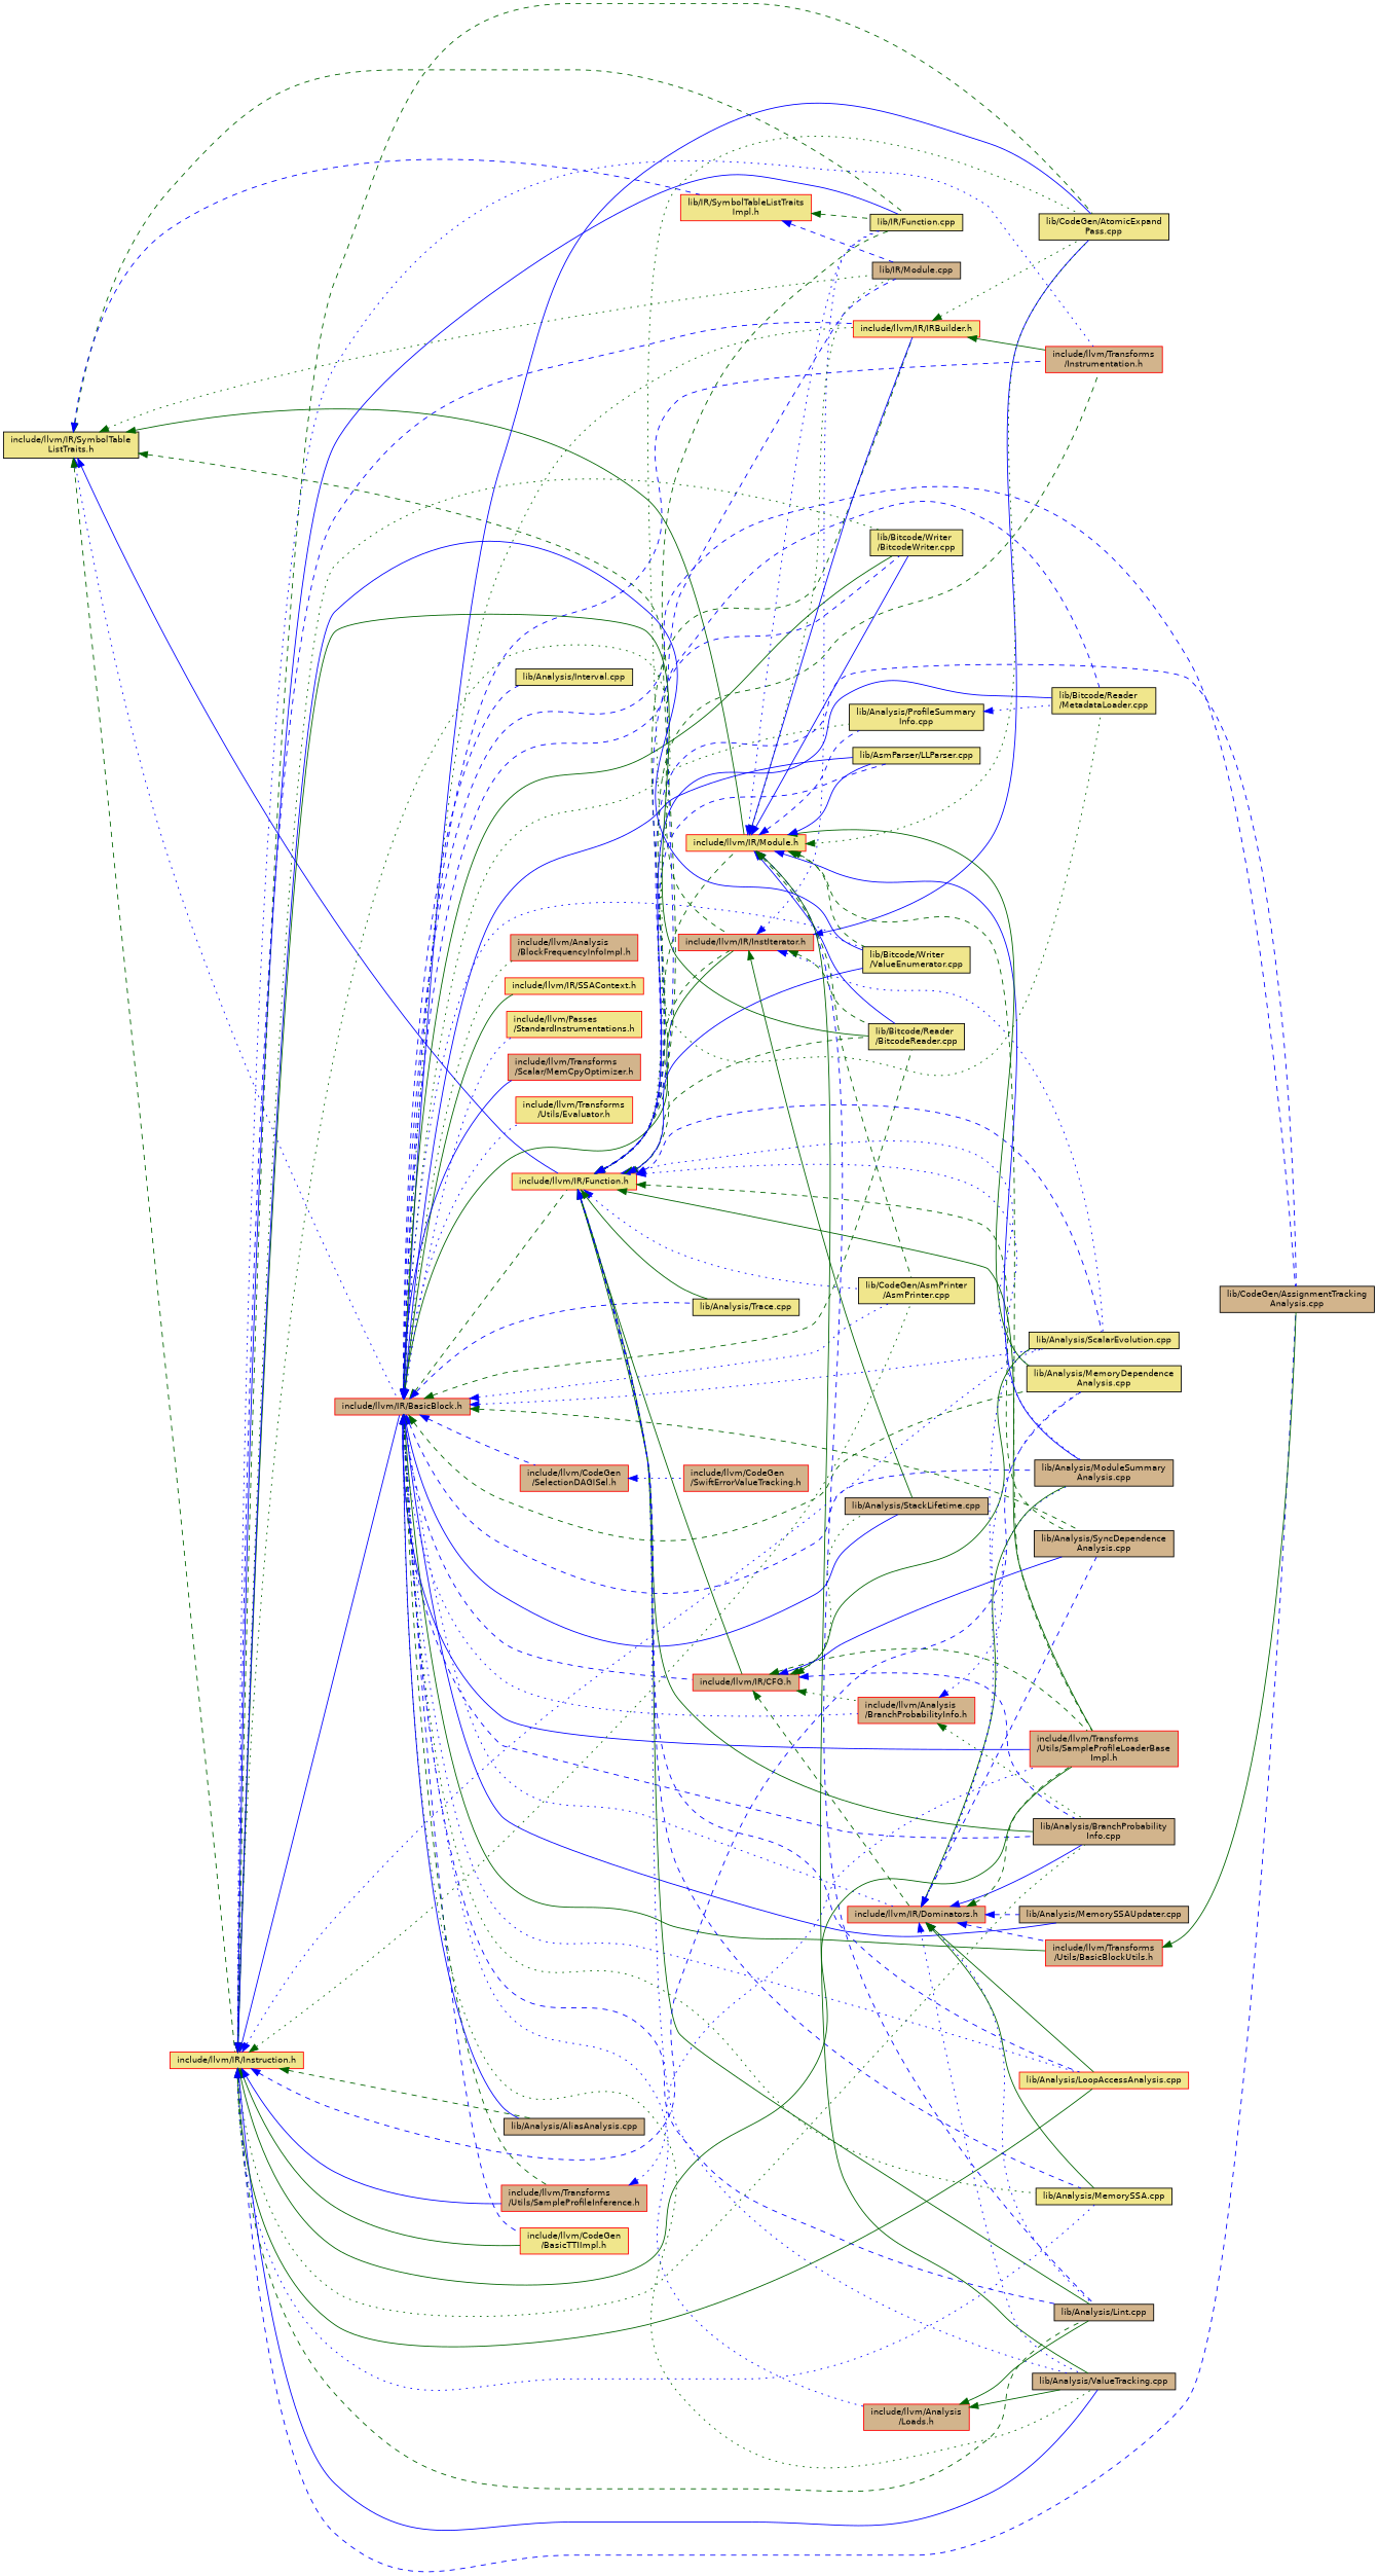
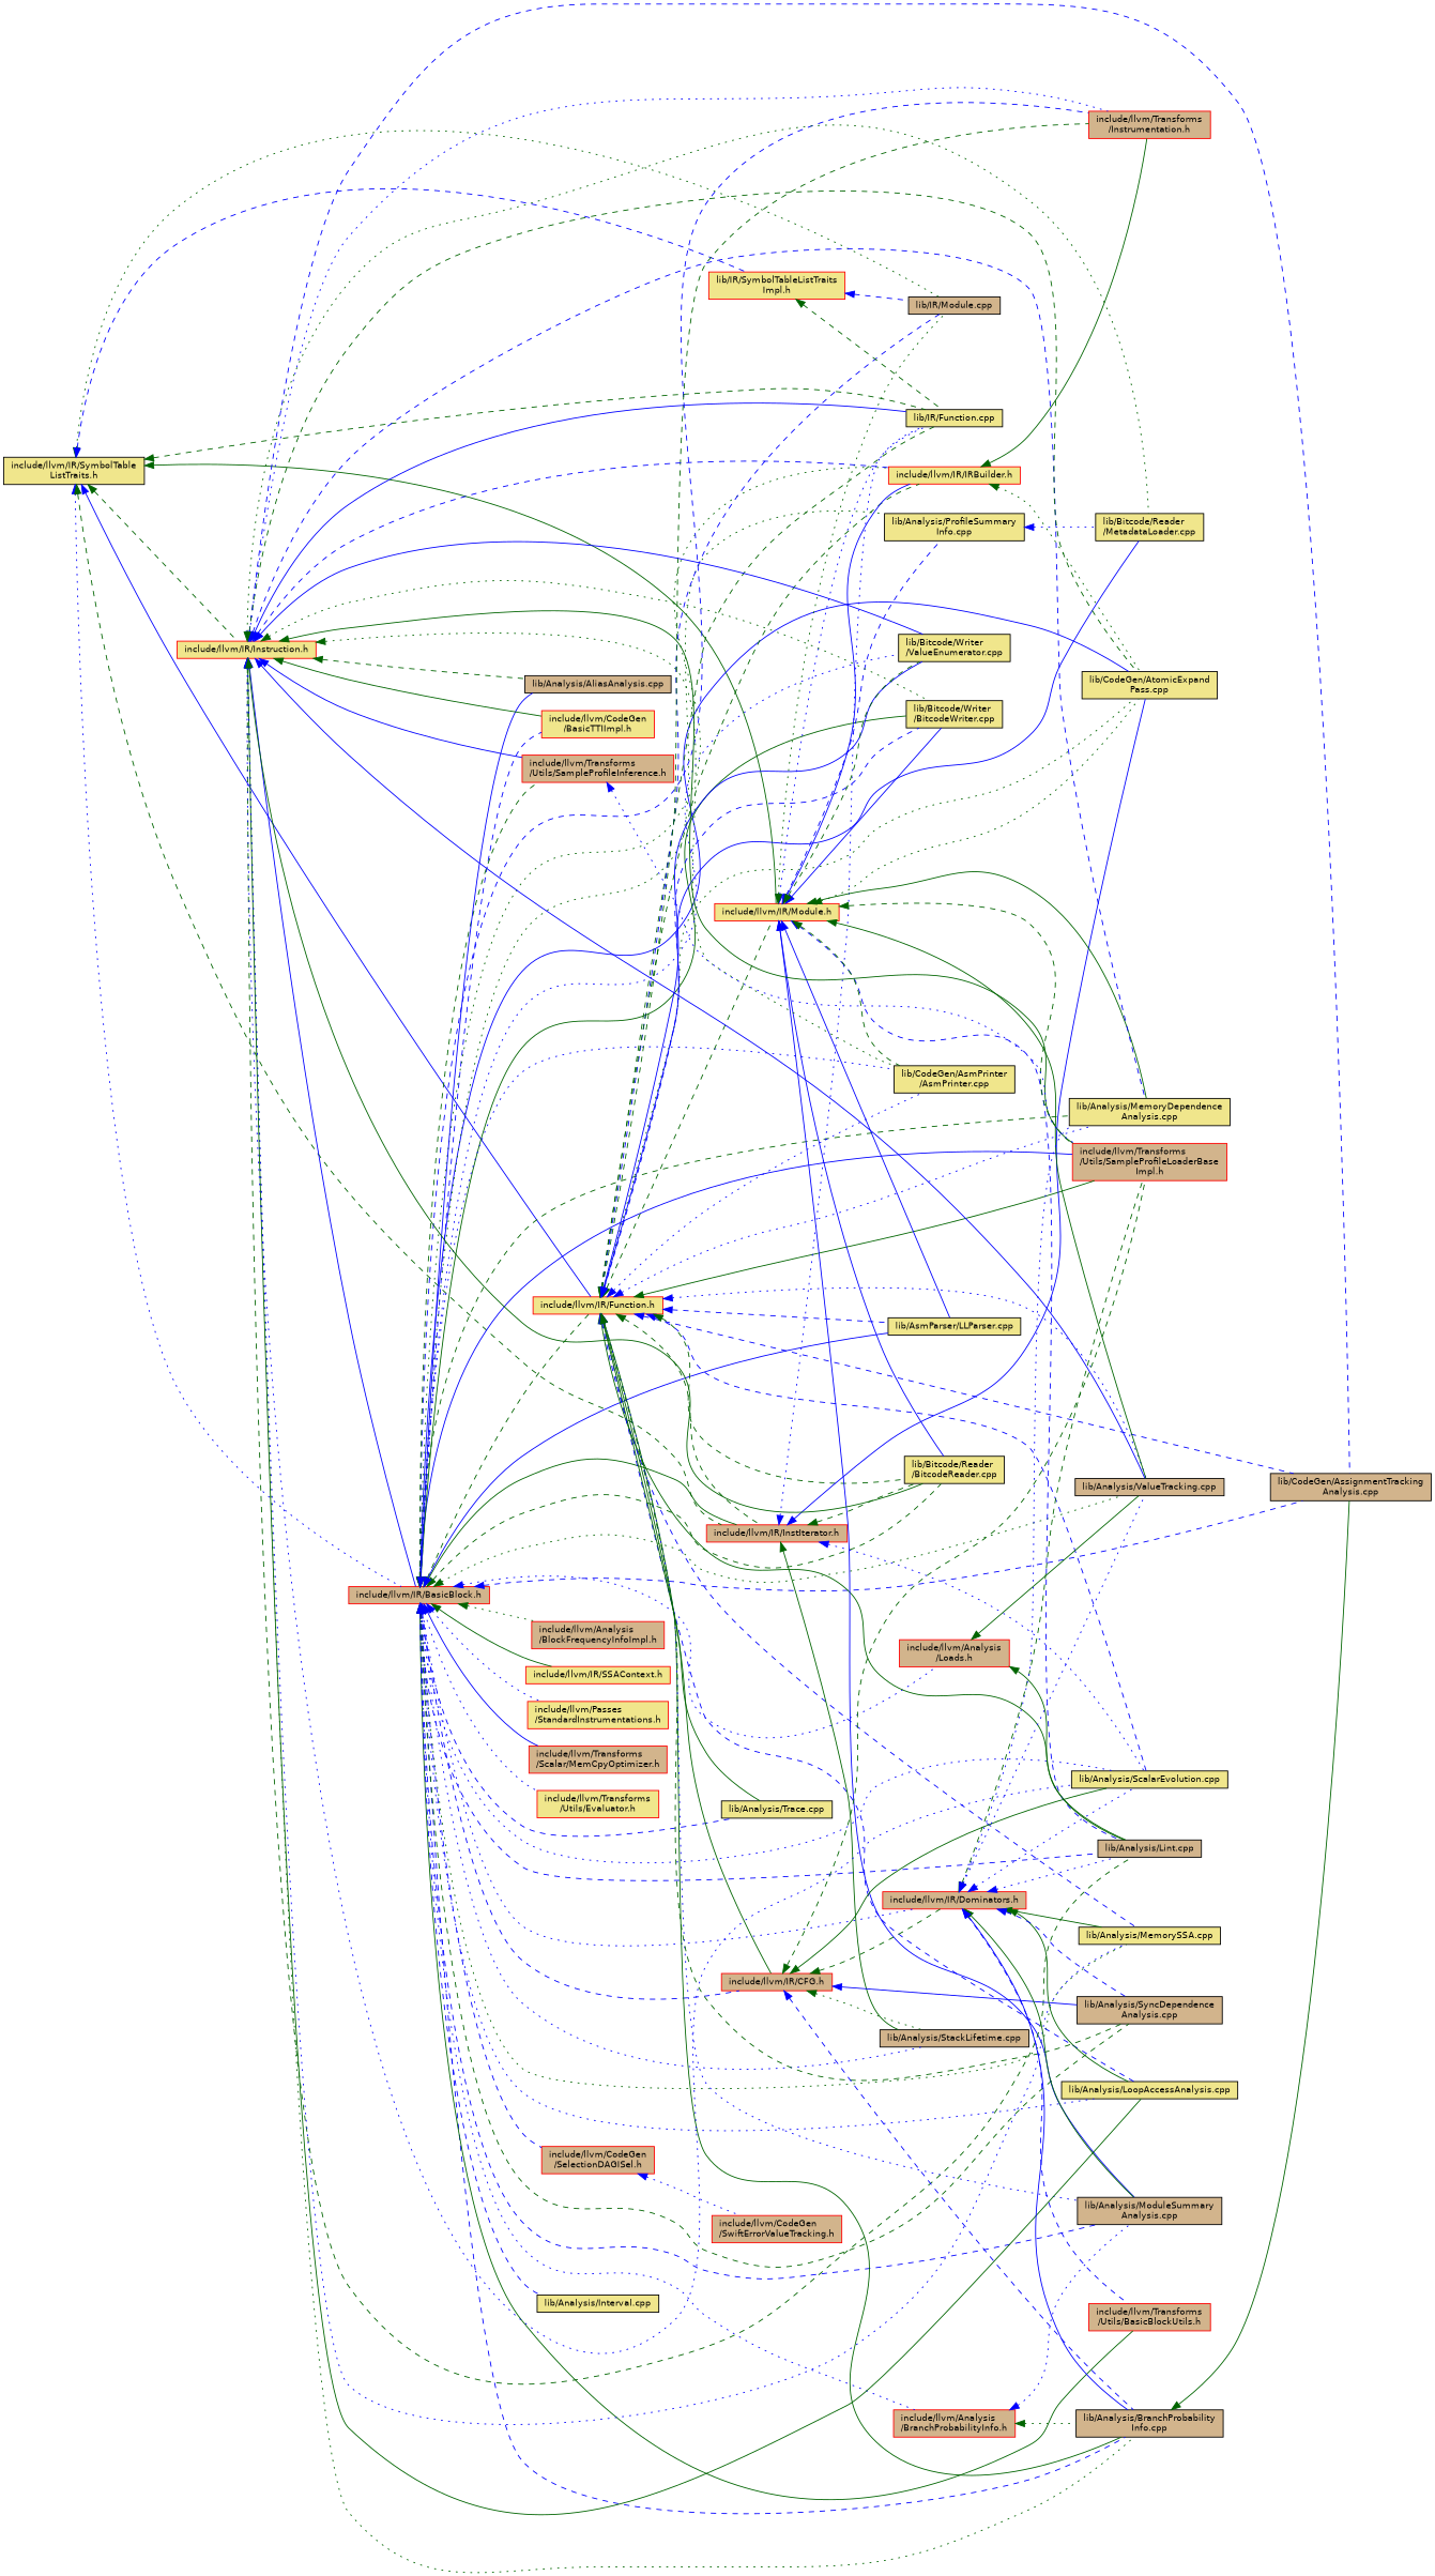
  digraph {
    rankdir=LR
    node [color=black fillcolor=khaki fontname=Helvetica fontsize=10 shape=record style=filled]
    edge [color=blue dir=back fontname=Helvetica fontsize=10 labelfontname=Helvetica labelfontsize=10 style=dashed]
    n1 [fontcolor=black height=0.2 label="include/llvm/IR/SymbolTable\lListTraits.h" width=0.4]
    n2 [color=red fillcolor=tan height=0.2 label="include/llvm/IR/BasicBlock.h" width=0.4]
    n3 [color=red height=0.2 label="include/llvm/IR/Function.h" width=0.4]
    n4 [color=red fillcolor=tan height=0.2 label="include/llvm/IR/InstIterator.h" width=0.4]
    n5 [height=0.2 label="lib/IR/Function.cpp" width=0.4]
    n6 [color=red height=0.2 label="include/llvm/IR/Module.h" width=0.4]
    n7 [fillcolor=tan height=0.2 label="lib/IR/Module.cpp" width=0.4]
    n8 [color=red height=0.2 label="include/llvm/IR/Instruction.h" width=0.4]
    n9 [color=red height=0.2 label="lib/IR/SymbolTableListTraits\lImpl.h" width=0.4]
    n10 [color=red fillcolor=tan height=0.2 label="include/llvm/Analysis\l/BlockFrequencyInfoImpl.h" width=0.4]
    n11 [color=red fillcolor=tan height=0.2 label="include/llvm/Analysis\l/BranchProbabilityInfo.h" width=0.4]
    n12 [fillcolor=tan height=0.2 label="lib/Analysis/BranchProbability\lInfo.cpp" width=0.4]
    n13 [fillcolor=tan height=0.2 label="lib/Analysis/ModuleSummary\lAnalysis.cpp" width=0.4]
    n14 [color=red fillcolor=tan height=0.2 label="include/llvm/Analysis\l/Loads.h" width=0.4]
    n15 [fillcolor=tan height=0.2 label="lib/Analysis/Lint.cpp" width=0.4]
    n16 [fillcolor=tan height=0.2 label="lib/Analysis/ValueTracking.cpp" width=0.4]
    n17 [color=red height=0.2 label="include/llvm/CodeGen\l/BasicTTIImpl.h" width=0.4]
    n18 [color=red fillcolor=tan height=0.2 label="include/llvm/CodeGen\l/SelectionDAGISel.h" width=0.4]
    n19 [color=red fillcolor=tan height=0.2 label="include/llvm/IR/CFG.h" width=0.4]
    n20 [color=red fillcolor=tan height=0.2 label="include/llvm/IR/Dominators.h" width=0.4]
    n21 [color=red fillcolor=tan height=0.2 label="include/llvm/Transforms\l/Utils/BasicBlockUtils.h" width=0.4]
    n22 [fillcolor=tan height=0.2 label="lib/CodeGen/AssignmentTracking\lAnalysis.cpp" width=0.4]
    n23 [color=red fillcolor=tan height=0.2 label="include/llvm/Transforms\l/Utils/SampleProfileLoaderBase\lImpl.h" width=0.4]
-   n24 [color=red height=0.2 label="lib/Analysis/LoopAccessAnalysis.cpp" width=0.4]
+   n24 [height=0.2 label="lib/Analysis/LoopAccessAnalysis.cpp" width=0.4]
    n25 [height=0.2 label="lib/Analysis/MemoryDependence\lAnalysis.cpp" width=0.4]
    n26 [height=0.2 label="lib/Analysis/MemorySSA.cpp" width=0.4]
-   n27 [fillcolor=tan height=0.2 label="lib/Analysis/MemorySSAUpdater.cpp" width=0.4]
    n28 [height=0.2 label="lib/Analysis/ScalarEvolution.cpp" width=0.4]
    n29 [fillcolor=tan height=0.2 label="lib/Analysis/SyncDependence\lAnalysis.cpp" width=0.4]
    n30 [fillcolor=tan height=0.2 label="lib/Analysis/StackLifetime.cpp" width=0.4]
    n31 [height=0.2 label="lib/Bitcode/Reader\l/BitcodeReader.cpp" width=0.4]
    n32 [height=0.2 label="lib/CodeGen/AtomicExpand\lPass.cpp" width=0.4]
    n33 [color=red height=0.2 label="include/llvm/IR/IRBuilder.h" width=0.4]
    n34 [color=red fillcolor=tan height=0.2 label="include/llvm/Transforms\l/Instrumentation.h" width=0.4]
    n35 [height=0.2 label="lib/Analysis/ProfileSummary\lInfo.cpp" width=0.4]
    n36 [height=0.2 label="lib/AsmParser/LLParser.cpp" width=0.4]
    n37 [height=0.2 label="lib/Bitcode/Reader\l/MetadataLoader.cpp" width=0.4]
    n38 [height=0.2 label="lib/Bitcode/Writer\l/BitcodeWriter.cpp" width=0.4]
    n39 [height=0.2 label="lib/Bitcode/Writer\l/ValueEnumerator.cpp" width=0.4]
    n40 [height=0.2 label="lib/CodeGen/AsmPrinter\l/AsmPrinter.cpp" width=0.4]
    n41 [height=0.2 label="lib/Analysis/Trace.cpp" width=0.4]
    n42 [color=red height=0.2 label="include/llvm/IR/SSAContext.h" width=0.4]
    n43 [color=red height=0.2 label="include/llvm/Passes\l/StandardInstrumentations.h" width=0.4]
    n44 [color=red fillcolor=tan height=0.2 label="include/llvm/Transforms\l/Scalar/MemCpyOptimizer.h" width=0.4]
    n45 [color=red height=0.2 label="include/llvm/Transforms\l/Utils/Evaluator.h" width=0.4]
    n46 [color=red fillcolor=tan height=0.2 label="include/llvm/Transforms\l/Utils/SampleProfileInference.h" width=0.4]
    n47 [fillcolor=tan height=0.2 label="lib/Analysis/AliasAnalysis.cpp" width=0.4]
    n48 [height=0.2 label="lib/Analysis/Interval.cpp" width=0.4]
    n49 [color=red fillcolor=tan height=0.2 label="include/llvm/CodeGen\l/SwiftErrorValueTracking.h" width=0.4]
    n1 -> n2 [style=dotted]
    n1 -> n3 [style=solid]
    n1 -> n4 [color=darkgreen]
    n1 -> n5 [color=darkgreen]
    n1 -> n6 [color=darkgreen style=solid]
    n1 -> n7 [color=darkgreen style=dotted]
    n1 -> n8 [color=darkgreen]
    n1 -> n9
    n2 -> n3 [color=darkgreen]
    n2 -> n4 [color=darkgreen style=solid]
    n2 -> n10 [color=darkgreen style=dotted]
    n2 -> n11 [style=dotted]
    n2 -> n12
    n2 -> n13
    n2 -> n14 [style=dotted]
    n2 -> n15
    n2 -> n16 [color=darkgreen style=dotted]
    n2 -> n17
    n2 -> n18
    n2 -> n19
    n2 -> n20 [style=dotted]
    n2 -> n21 [color=darkgreen style=solid]
    n2 -> n22
    n2 -> n23 [style=solid]
    n2 -> n24 [style=dotted]
    n2 -> n25 [color=darkgreen]
    n2 -> n26 [color=darkgreen style=dotted]
-   n2 -> n27 [style=solid]
    n2 -> n28 [style=dotted]
    n2 -> n29 [color=darkgreen]
-   n2 -> n30 [style=solid]
+   n2 -> n30 [style=dotted]
    n2 -> n31 [color=darkgreen]
    n2 -> n32 [style=solid]
    n2 -> n33 [color=darkgreen style=dotted]
    n2 -> n34
    n2 -> n35 [color=darkgreen style=dotted]
    n2 -> n36 [style=solid]
-   n2 -> n37
    n2 -> n38 [color=darkgreen style=solid]
    n2 -> n39 [style=dotted]
    n2 -> n40 [style=dotted]
    n2 -> n41
    n2 -> n42 [color=darkgreen style=solid]
    n2 -> n43 [style=dotted]
    n2 -> n44 [style=solid]
    n2 -> n45 [style=dotted]
    n2 -> n46 [color=darkgreen]
    n2 -> n47 [style=solid]
    n2 -> n48
    n3 -> n4 [color=darkgreen]
    n3 -> n5 [color=darkgreen]
    n3 -> n6 [color=darkgreen]
    n3 -> n7
    n3 -> n12 [color=darkgreen style=solid]
    n3 -> n13 [style=dotted]
    n3 -> n15 [color=darkgreen style=solid]
    n3 -> n16 [style=dotted]
    n3 -> n19 [color=darkgreen style=solid]
    n3 -> n22
    n3 -> n23 [color=darkgreen style=solid]
    n3 -> n24
    n3 -> n25 [style=dotted]
    n3 -> n26
    n3 -> n28
    n3 -> n29 [color=darkgreen]
    n3 -> n31 [color=darkgreen]
    n3 -> n32 [color=darkgreen style=dotted]
    n3 -> n33 [color=darkgreen]
    n3 -> n34 [color=darkgreen]
    n3 -> n36
    n3 -> n37 [style=solid]
    n3 -> n38
    n3 -> n39 [style=solid]
    n3 -> n40 [style=dotted]
    n3 -> n41 [color=darkgreen style=solid]
    n4 -> n5 [style=dotted]
    n4 -> n28 [style=dotted]
    n4 -> n30 [color=darkgreen style=solid]
    n4 -> n31 [color=darkgreen]
    n4 -> n32 [style=solid]
    n6 -> n5 [style=dotted]
    n6 -> n7 [color=darkgreen style=dotted]
    n6 -> n13 [style=solid]
    n6 -> n15
    n6 -> n16 [color=darkgreen style=solid]
    n6 -> n23 [color=darkgreen]
    n6 -> n25 [color=darkgreen style=solid]
    n6 -> n31 [style=solid]
    n6 -> n32 [color=darkgreen style=dotted]
    n6 -> n33 [style=solid]
    n6 -> n35
    n6 -> n36 [style=solid]
    n6 -> n38 [style=solid]
    n6 -> n39 [color=darkgreen]
    n6 -> n40 [color=darkgreen]
    n8 -> n2 [style=solid]
    n8 -> n5 [style=solid]
    n8 -> n12 [color=darkgreen style=dotted]
    n8 -> n15 [color=darkgreen]
    n8 -> n16 [style=solid]
    n8 -> n17 [color=darkgreen style=solid]
    n8 -> n22
    n8 -> n23 [color=darkgreen style=solid]
    n8 -> n24 [color=darkgreen style=solid]
    n8 -> n25
    n8 -> n26 [style=dotted]
    n8 -> n28 [style=dotted]
    n8 -> n31 [color=darkgreen style=solid]
    n8 -> n32 [color=darkgreen]
    n8 -> n33
    n8 -> n34 [style=dotted]
    n8 -> n37 [color=darkgreen style=dotted]
    n8 -> n38 [color=darkgreen style=dotted]
    n8 -> n39 [style=solid]
    n8 -> n40 [color=darkgreen style=dotted]
    n8 -> n46 [style=solid]
    n8 -> n47 [color=darkgreen]
    n9 -> n5 [color=darkgreen]
    n9 -> n7
    n11 -> n12 [color=darkgreen style=dotted]
    n11 -> n13 [style=dotted]
    n14 -> n15 [color=darkgreen style=solid]
    n14 -> n16 [color=darkgreen style=solid]
    n18 -> n49 [style=dotted]
-   n19 -> n11 [color=darkgreen style=dotted]
    n19 -> n12
    n19 -> n20 [color=darkgreen]
    n19 -> n23 [color=darkgreen]
    n19 -> n28 [color=darkgreen style=solid]
    n19 -> n29 [style=solid]
    n19 -> n30 [color=darkgreen style=dotted]
    n20 -> n12 [style=solid]
    n20 -> n13 [color=darkgreen style=solid]
    n20 -> n15 [style=dotted]
    n20 -> n16 [style=dotted]
    n20 -> n21
    n20 -> n23 [color=darkgreen]
    n20 -> n24 [color=darkgreen style=solid]
    n20 -> n25 [style=dotted]
    n20 -> n26 [color=darkgreen style=solid]
-   n20 -> n27
    n20 -> n28 [style=dotted]
    n20 -> n29
-   n21 -> n22 [color=darkgreen style=solid]
+   n12 -> n22 [color=darkgreen style=solid]
    n33 -> n32 [color=darkgreen style=dotted]
    n33 -> n34 [color=darkgreen style=solid]
    n35 -> n37 [style=dotted]
    n46 -> n23 [style=dotted]
  }
